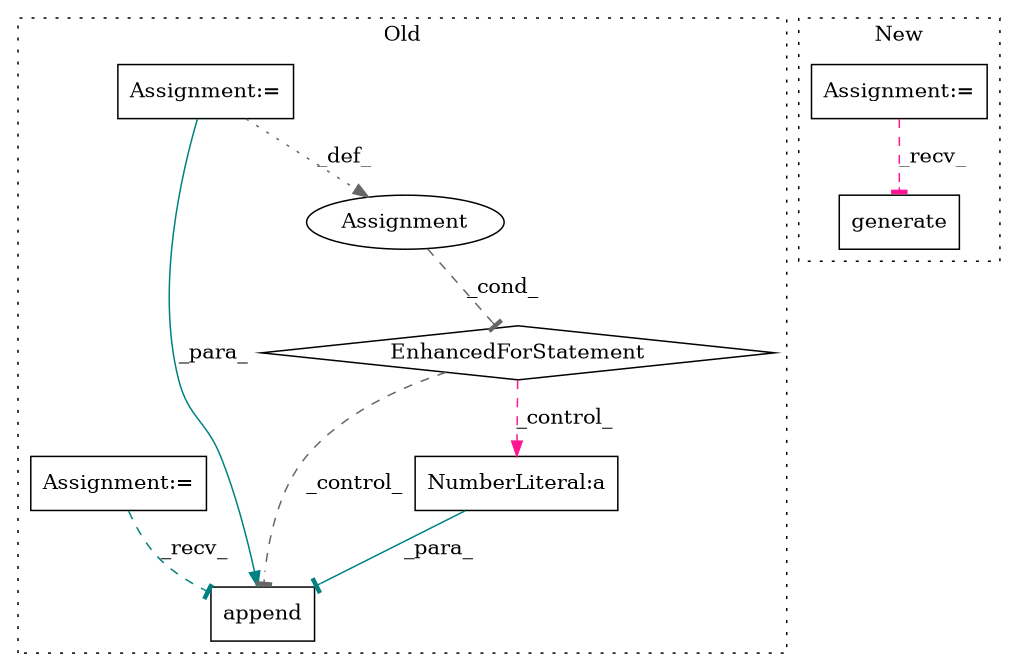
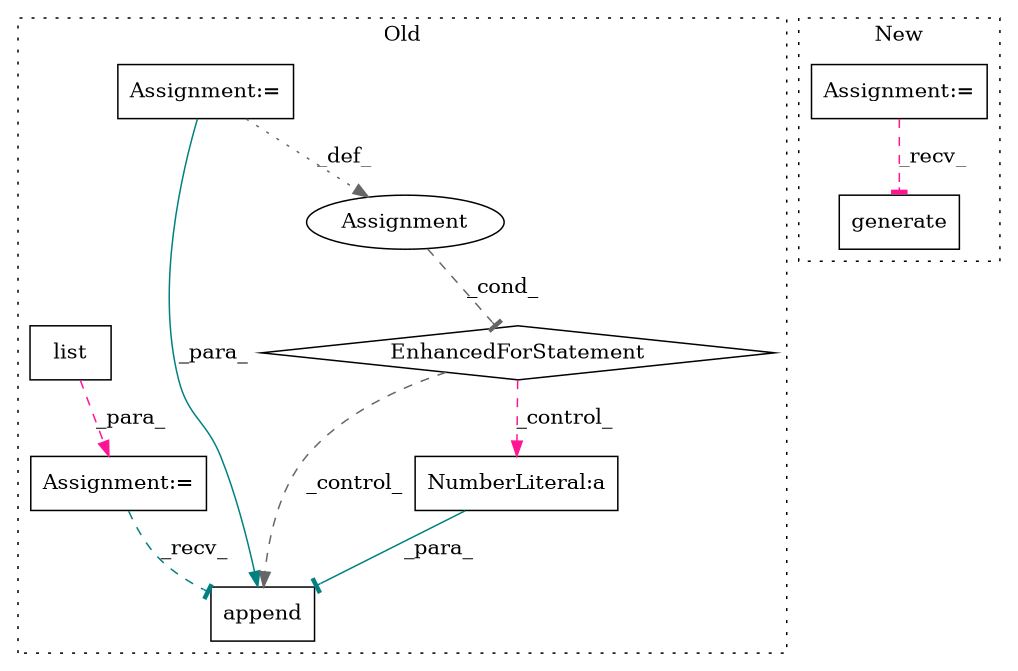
  digraph {
    node [a=32 l=1 shape=box]
    edge [arrowhead=normal color=teal style=dashed]
    n1 [l="7,1" label=append s="1478,1569"]
    n2 [a=7 label="Assignment:=" s=1313]
    n3 [a=70 l="53,2" label=EnhancedForStatement s="1381,1457" shape=diamond]
    n4 [a=42 l=5 label=Assignment s=1438 shape=ellipse]
    n5 [a=7 label="Assignment:=" s=1368]
    n6 [a=27 l=3 label="NumberLiteral:a" s=1546]
+   n7 [l=6 label=list s=1369]
    n8 [l="9,1" label=generate s="1684,1712"]
    n9 [a=7 l=6 label="Assignment:=" s=462]
    subgraph cluster_1 {
      label=Old
      style=dotted
      n1
      n2
      n3
      n4
      n5
      n6
+     n7
    }
    subgraph cluster_2 {
      label=New
      style=dotted
      n8
      n9
    }
    n2 -> n1 [label=_para_ style=solid]
    n2 -> n4 [color=gray40 label=_def_ style=dotted]
-   n3 -> n1 [arrowhead=tee color=gray40 label=_control_]
+   n3 -> n1 [color=gray40 label=_control_]
    n3 -> n6 [color=deeppink label=_control_]
    n4 -> n3 [arrowhead=tee color=gray40 label=_cond_]
    n5 -> n1 [arrowhead=tee label=_recv_]
    n6 -> n1 [arrowhead=tee label=_para_ style=solid]
+   n7 -> n5 [color=deeppink label=_para_]
    n9 -> n8 [arrowhead=tee color=deeppink label=_recv_]
  }
